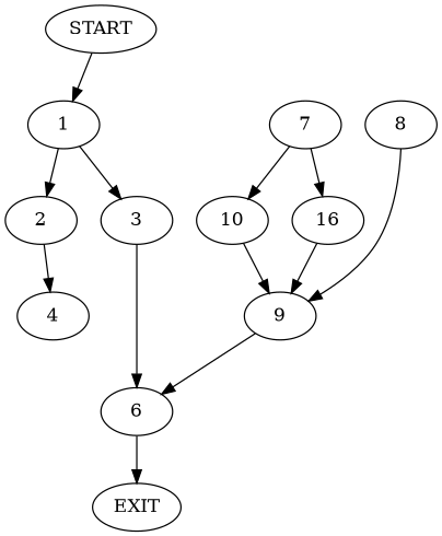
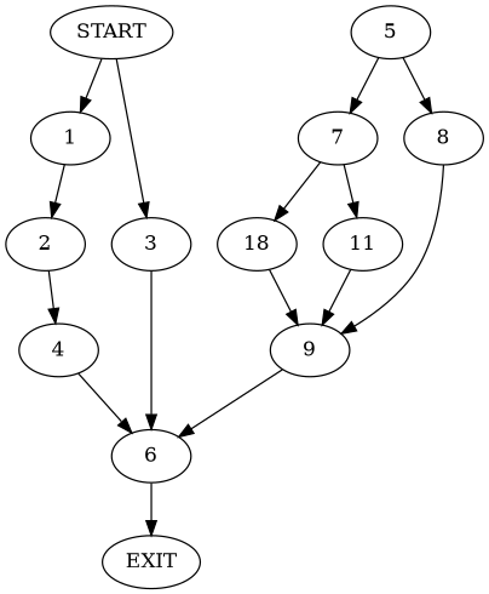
  digraph {
    n1 [label=START]
    1
    2
    3
    n5 [label=EXIT]
    4
    6
+   5
    7
    8
-   10
-   11 [label=16]
+   10 [label=18]
+   11
    9
    n1 -> 1
    1 -> 2
-   1 -> 3
+   n1 -> 3
    2 -> 4
    3 -> 6
+   4 -> 6
    6 -> n5
+   5 -> 7
+   5 -> 8
    7 -> 10
    7 -> 11
    8 -> 9
    10 -> 9
    11 -> 9
    9 -> 6
  }
